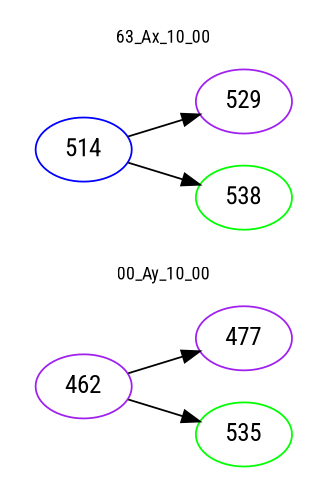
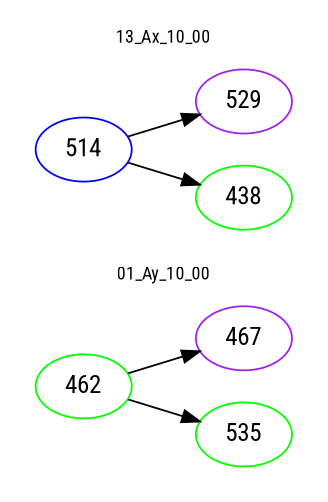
  digraph {
    fontname="Roboto Condensed"
    rankdir=LR
    node [color=purple fontname="Roboto Condensed"]
    edge [color=black fontname="Roboto Condensed"]
-   n1 [label=462]
+   n1 [color=green label=462]
    n2 [color=green label=535]
-   n3 [label=477]
+   n3 [label=467]
    n4 [color=blue label=514]
-   n5 [color=green label=538]
+   n5 [color=green label=438]
    n6 [label=529]
    subgraph cluster_1 {
      color=white
      fontsize=10
-     label="00_Ay_10_00"
+     label="01_Ay_10_00"
      n1
      n2
      n3
    }
    subgraph cluster_2 {
      color=white
      fontsize=10
-     label="63_Ax_10_00"
+     label="13_Ax_10_00"
      n4
      n5
      n6
    }
    n1 -> n2
    n1 -> n3
    n4 -> n5
    n4 -> n6
  }
